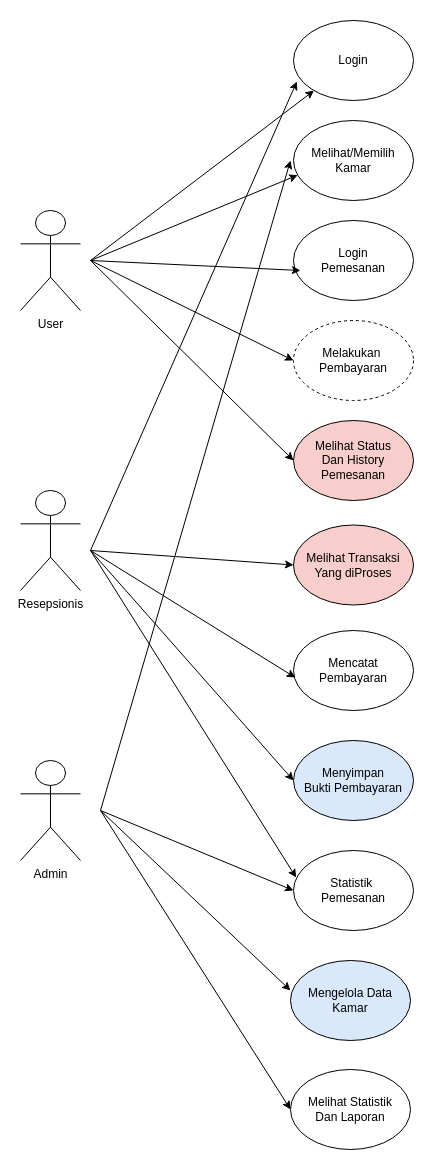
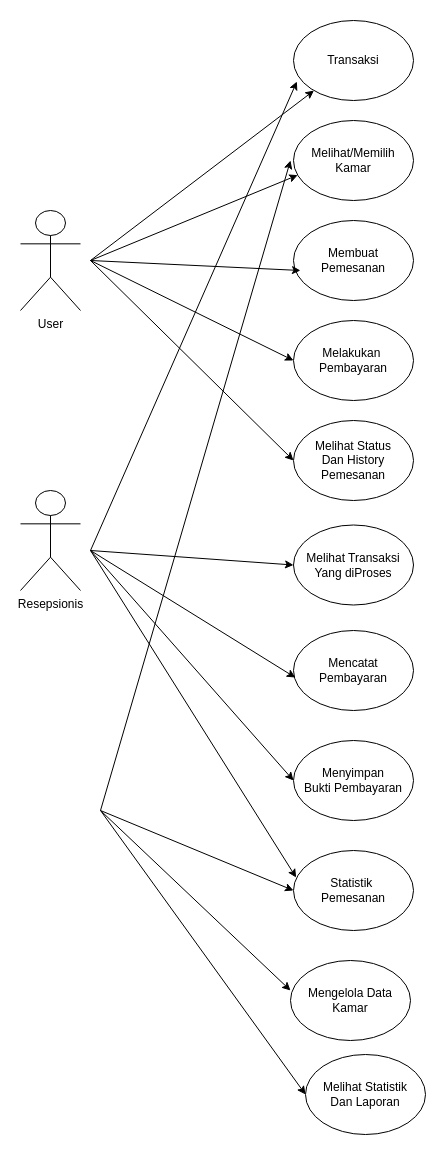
  <mxCell id="0" />
  <mxCell id="1" parent="0" />
  <mxCell id="2" value="User&lt;div&gt;&lt;br&gt;&lt;/div&gt;" style="shape=umlActor;verticalLabelPosition=bottom;verticalAlign=top;html=1;outlineConnect=0;" parent="1" vertex="1"><mxGeometry x="20" y="210" width="60" height="100" as="geometry" /></mxCell>
- <mxCell id="3" value="Login" style="ellipse;whiteSpace=wrap;html=1;" parent="1" vertex="1"><mxGeometry x="293" y="20" width="120" height="80" as="geometry" /></mxCell>
+ <mxCell id="3" value="Transaksi" style="ellipse;whiteSpace=wrap;html=1;" parent="1" vertex="1"><mxGeometry x="293" y="20" width="120" height="80" as="geometry" /></mxCell>
  <mxCell id="4" value="Melihat/Memilih&lt;div&gt;Kamar&lt;/div&gt;" style="ellipse;whiteSpace=wrap;html=1;" parent="1" vertex="1"><mxGeometry x="293" y="120" width="120" height="80" as="geometry" /></mxCell>
- <mxCell id="5" value="Login&lt;div&gt;Pemesanan&lt;/div&gt;" style="ellipse;whiteSpace=wrap;html=1;" parent="1" vertex="1"><mxGeometry x="293" y="220" width="120" height="80" as="geometry" /></mxCell>
- <mxCell id="6" value="Melakukan&amp;nbsp;&lt;div&gt;Pembayaran&lt;/div&gt;" style="ellipse;whiteSpace=wrap;html=1;dashed=1;" parent="1" vertex="1"><mxGeometry x="293" y="320" width="120" height="80" as="geometry" /></mxCell>
- <mxCell id="7" value="Melihat Status&lt;div&gt;Dan History&lt;/div&gt;&lt;div&gt;Pemesanan&lt;/div&gt;" style="ellipse;whiteSpace=wrap;html=1;fillColor=#f8cecc;" parent="1" vertex="1"><mxGeometry x="293" y="420" width="120" height="80" as="geometry" /></mxCell>
+ <mxCell id="5" value="Membuat&lt;div&gt;Pemesanan&lt;/div&gt;" style="ellipse;whiteSpace=wrap;html=1;" parent="1" vertex="1"><mxGeometry x="293" y="220" width="120" height="80" as="geometry" /></mxCell>
+ <mxCell id="6" value="Melakukan&amp;nbsp;&lt;div&gt;Pembayaran&lt;/div&gt;" style="ellipse;whiteSpace=wrap;html=1;" parent="1" vertex="1"><mxGeometry x="293" y="320" width="120" height="80" as="geometry" /></mxCell>
+ <mxCell id="7" value="Melihat Status&lt;div&gt;Dan History&lt;/div&gt;&lt;div&gt;Pemesanan&lt;/div&gt;" style="ellipse;whiteSpace=wrap;html=1;" parent="1" vertex="1"><mxGeometry x="293" y="420" width="120" height="80" as="geometry" /></mxCell>
  <mxCell id="8" value="Resepsionis" style="shape=umlActor;verticalLabelPosition=bottom;verticalAlign=top;html=1;outlineConnect=0;" parent="1" vertex="1"><mxGeometry x="20" y="490" width="60" height="100" as="geometry" /></mxCell>
- <mxCell id="9" value="&lt;div&gt;Admin&lt;/div&gt;" style="shape=umlActor;verticalLabelPosition=bottom;verticalAlign=top;html=1;outlineConnect=0;" parent="1" vertex="1"><mxGeometry x="20" y="760" width="60" height="100" as="geometry" /></mxCell>
- <mxCell id="10" value="Melihat Transaksi&lt;div&gt;Yang diProses&lt;/div&gt;" style="ellipse;whiteSpace=wrap;html=1;fillColor=#f8cecc;" parent="1" vertex="1"><mxGeometry x="293" y="524.5" width="120" height="80" as="geometry" /></mxCell>
+ <mxCell id="10" value="Melihat Transaksi&lt;div&gt;Yang diProses&lt;/div&gt;" style="ellipse;whiteSpace=wrap;html=1;" parent="1" vertex="1"><mxGeometry x="293" y="524.5" width="120" height="80" as="geometry" /></mxCell>
  <mxCell id="11" value="Mencatat&lt;br&gt;Pembayaran" style="ellipse;whiteSpace=wrap;html=1;" parent="1" vertex="1"><mxGeometry x="293" y="630" width="120" height="80" as="geometry" /></mxCell>
- <mxCell id="12" value="Menyimpan&lt;div&gt;Bukti Pembayaran&lt;/div&gt;" style="ellipse;whiteSpace=wrap;html=1;fillColor=#dae8fc;" parent="1" vertex="1"><mxGeometry x="293" y="740" width="120" height="80" as="geometry" /></mxCell>
- <mxCell id="13" value="Mengelola Data&lt;div&gt;Kamar&lt;/div&gt;" style="ellipse;whiteSpace=wrap;html=1;fillColor=#dae8fc;" parent="1" vertex="1"><mxGeometry x="290" y="960" width="120" height="80" as="geometry" /></mxCell>
+ <mxCell id="12" value="Menyimpan&lt;div&gt;Bukti Pembayaran&lt;/div&gt;" style="ellipse;whiteSpace=wrap;html=1;" parent="1" vertex="1"><mxGeometry x="293" y="740" width="120" height="80" as="geometry" /></mxCell>
+ <mxCell id="13" value="Mengelola Data&lt;div&gt;Kamar&lt;/div&gt;" style="ellipse;whiteSpace=wrap;html=1;" parent="1" vertex="1"><mxGeometry x="290" y="960" width="120" height="80" as="geometry" /></mxCell>
  <mxCell id="14" value="Statistik&amp;nbsp;&lt;div&gt;Pemesanan&lt;/div&gt;" style="ellipse;whiteSpace=wrap;html=1;" parent="1" vertex="1"><mxGeometry x="293" y="850" width="120" height="80" as="geometry" /></mxCell>
- <mxCell id="15" value="Melihat Statistik&lt;div&gt;Dan Laporan&lt;/div&gt;" style="ellipse;whiteSpace=wrap;html=1;" parent="1" vertex="1"><mxGeometry x="290" y="1069" width="120" height="80" as="geometry" /></mxCell>
+ <mxCell id="15" value="Melihat Statistik&lt;div&gt;Dan Laporan&lt;/div&gt;" style="ellipse;whiteSpace=wrap;html=1;" parent="1" vertex="1"><mxGeometry x="305" y="1054" width="120" height="80" as="geometry" /></mxCell>
  <mxCell id="16" value="" style="endArrow=classic;html=1;rounded=0;" parent="1" target="3" edge="1"><mxGeometry width="50" height="50" relative="1" as="geometry"><mxPoint x="90" y="260" as="sourcePoint" /><mxPoint x="140" y="210" as="targetPoint" /></mxGeometry></mxCell>
  <mxCell id="17" value="" style="endArrow=classic;html=1;rounded=0;entryX=0.035;entryY=0.683;entryDx=0;entryDy=0;entryPerimeter=0;" parent="1" target="4" edge="1"><mxGeometry width="50" height="50" relative="1" as="geometry"><mxPoint x="90" y="260" as="sourcePoint" /><mxPoint x="443" y="260" as="targetPoint" /></mxGeometry></mxCell>
  <mxCell id="18" value="" style="endArrow=classic;html=1;rounded=0;entryX=0.058;entryY=0.625;entryDx=0;entryDy=0;entryPerimeter=0;" parent="1" target="5" edge="1"><mxGeometry width="50" height="50" relative="1" as="geometry"><mxPoint x="90" y="260" as="sourcePoint" /><mxPoint x="200" y="270" as="targetPoint" /></mxGeometry></mxCell>
  <mxCell id="19" value="" style="endArrow=classic;html=1;rounded=0;entryX=0;entryY=0.5;entryDx=0;entryDy=0;" parent="1" target="6" edge="1"><mxGeometry width="50" height="50" relative="1" as="geometry"><mxPoint x="90" y="260" as="sourcePoint" /><mxPoint x="363" y="330" as="targetPoint" /></mxGeometry></mxCell>
  <mxCell id="20" value="" style="endArrow=classic;html=1;rounded=0;entryX=0;entryY=0.5;entryDx=0;entryDy=0;" parent="1" target="7" edge="1"><mxGeometry width="50" height="50" relative="1" as="geometry"><mxPoint x="90" y="260" as="sourcePoint" /><mxPoint x="443" y="430" as="targetPoint" /></mxGeometry></mxCell>
  <mxCell id="21" value="" style="endArrow=classic;html=1;rounded=0;entryX=0.028;entryY=0.763;entryDx=0;entryDy=0;entryPerimeter=0;" parent="1" target="3" edge="1"><mxGeometry width="50" height="50" relative="1" as="geometry"><mxPoint x="90" y="550" as="sourcePoint" /><mxPoint x="140" y="500" as="targetPoint" /></mxGeometry></mxCell>
  <mxCell id="22" value="" style="endArrow=classic;html=1;rounded=0;entryX=0;entryY=0.5;entryDx=0;entryDy=0;" parent="1" target="10" edge="1"><mxGeometry width="50" height="50" relative="1" as="geometry"><mxPoint x="90" y="550" as="sourcePoint" /><mxPoint x="180" y="530" as="targetPoint" /></mxGeometry></mxCell>
  <mxCell id="23" value="" style="endArrow=classic;html=1;rounded=0;entryX=0.015;entryY=0.588;entryDx=0;entryDy=0;entryPerimeter=0;" parent="1" target="11" edge="1"><mxGeometry width="50" height="50" relative="1" as="geometry"><mxPoint x="90" y="550" as="sourcePoint" /><mxPoint x="200" y="650" as="targetPoint" /></mxGeometry></mxCell>
  <mxCell id="24" value="" style="endArrow=classic;html=1;rounded=0;entryX=0;entryY=0.5;entryDx=0;entryDy=0;" parent="1" target="12" edge="1"><mxGeometry width="50" height="50" relative="1" as="geometry"><mxPoint x="90" y="550" as="sourcePoint" /><mxPoint x="220" y="700" as="targetPoint" /></mxGeometry></mxCell>
  <mxCell id="25" value="" style="endArrow=classic;html=1;rounded=0;" parent="1" edge="1"><mxGeometry width="50" height="50" relative="1" as="geometry"><mxPoint x="100" y="810" as="sourcePoint" /><mxPoint x="290" y="160" as="targetPoint" /></mxGeometry></mxCell>
  <mxCell id="26" value="" style="endArrow=classic;html=1;rounded=0;entryX=0;entryY=0.5;entryDx=0;entryDy=0;" parent="1" target="14" edge="1"><mxGeometry width="50" height="50" relative="1" as="geometry"><mxPoint x="100" y="810" as="sourcePoint" /><mxPoint x="230" y="830" as="targetPoint" /></mxGeometry></mxCell>
  <mxCell id="27" value="" style="endArrow=classic;html=1;rounded=0;entryX=0;entryY=0.375;entryDx=0;entryDy=0;entryPerimeter=0;" parent="1" target="13" edge="1"><mxGeometry width="50" height="50" relative="1" as="geometry"><mxPoint x="100" y="810" as="sourcePoint" /><mxPoint x="230" y="980" as="targetPoint" /></mxGeometry></mxCell>
  <mxCell id="28" value="" style="endArrow=classic;html=1;rounded=0;entryX=0.022;entryY=0.338;entryDx=0;entryDy=0;entryPerimeter=0;" parent="1" target="14" edge="1"><mxGeometry width="50" height="50" relative="1" as="geometry"><mxPoint x="90" y="550" as="sourcePoint" /><mxPoint x="210" y="770" as="targetPoint" /></mxGeometry></mxCell>
  <mxCell id="29" value="" style="endArrow=classic;html=1;rounded=0;entryX=0;entryY=0.5;entryDx=0;entryDy=0;" parent="1" target="15" edge="1"><mxGeometry width="50" height="50" relative="1" as="geometry"><mxPoint x="100" y="810" as="sourcePoint" /><mxPoint x="200" y="1030" as="targetPoint" /></mxGeometry></mxCell>
